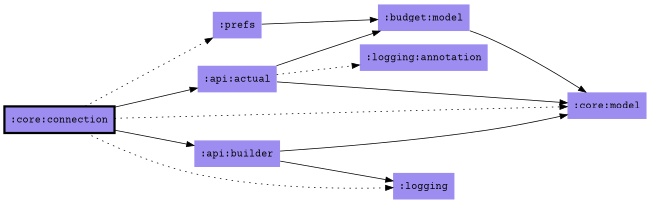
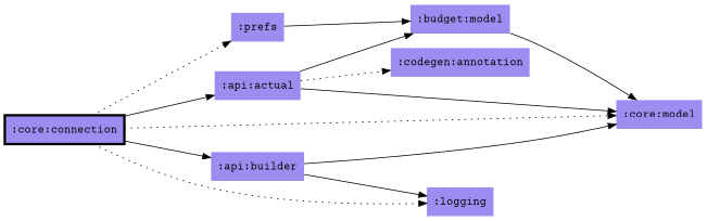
  digraph {
    fontname="Courier Prime"
    fontsize=30
    rankdir=LR
    ranksep=1.5
    node [fillcolor="#9D8DF1" fontname="Courier Prime" shape=none style=filled]
    edge [dir=forward fontname="Courier Prime"]
    ":api:actual"
    ":budget:model"
-   ":codegen:annotation" [label=":logging:annotation"]
+   ":codegen:annotation"
    ":core:model"
    ":api:builder"
    ":logging"
    ":core:connection" [color=black penwidth=3 shape=box]
    ":prefs"
    ":api:actual" -> ":budget:model"
    ":api:actual" -> ":codegen:annotation" [style=dotted]
    ":api:actual" -> ":core:model"
    ":budget:model" -> ":core:model"
    ":api:builder" -> ":core:model"
    ":api:builder" -> ":logging" [style=solid]
    ":core:connection" -> ":api:actual"
    ":core:connection" -> ":core:model" [style=dotted]
    ":core:connection" -> ":api:builder"
    ":core:connection" -> ":logging" [style=dotted]
    ":core:connection" -> ":prefs" [style=dotted]
    ":prefs" -> ":budget:model"
  }
